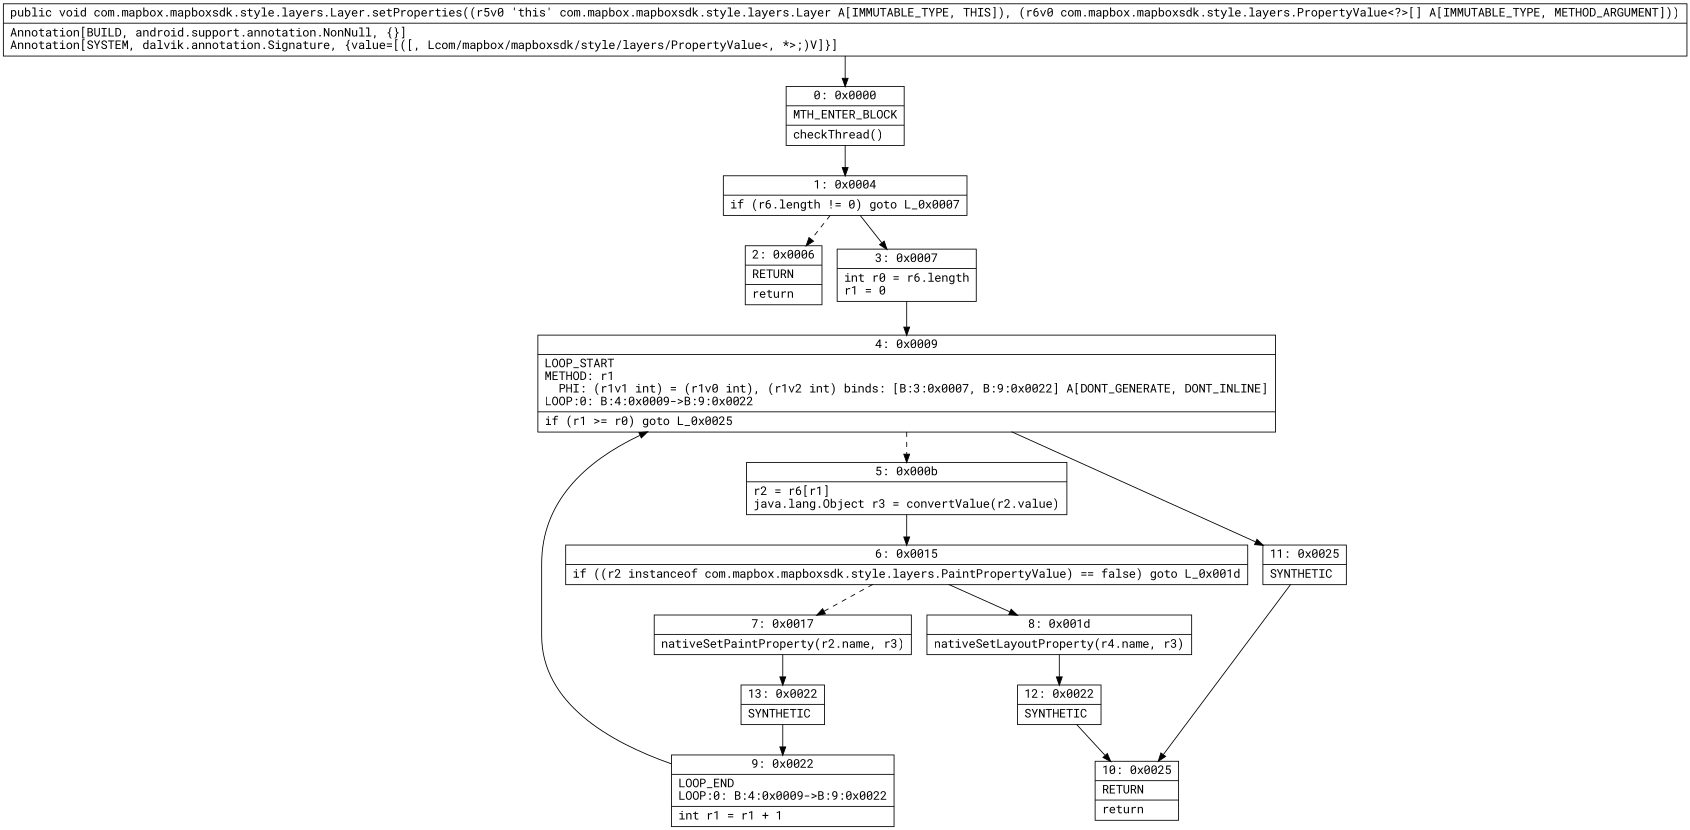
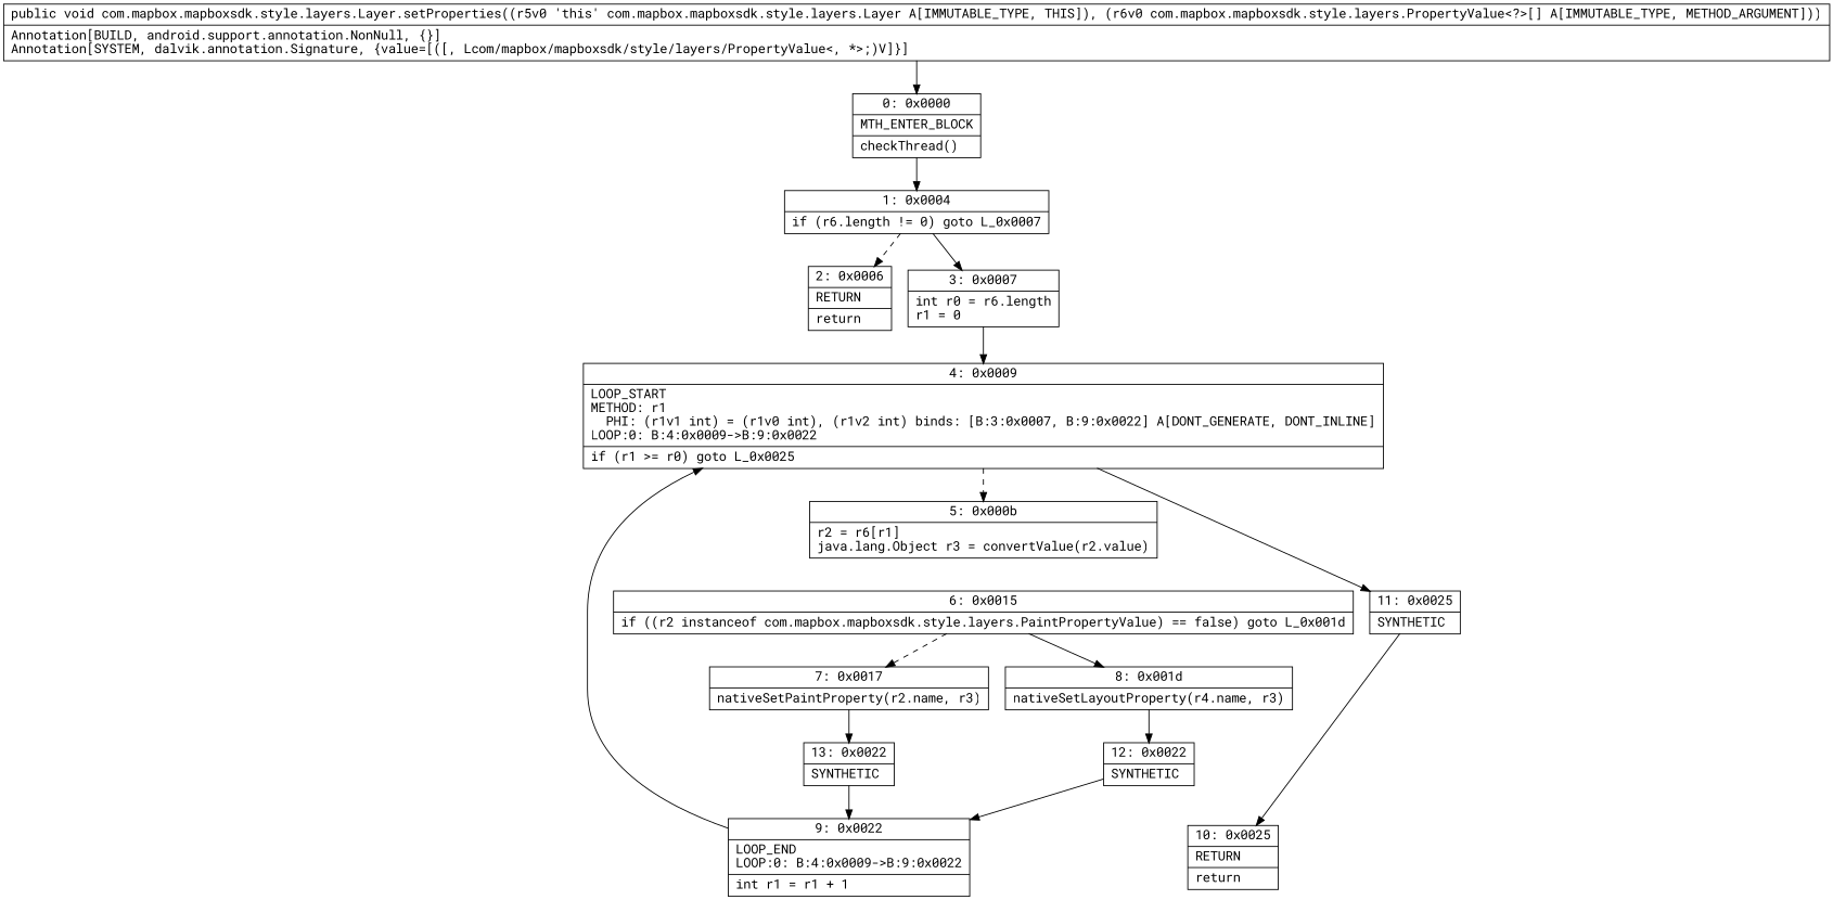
  digraph {
    fontname="Roboto Mono"
    node [fontname="Roboto Mono" shape=record]
    edge [fontname="Roboto Mono"]
    n1 [label="{0\:\ 0x0000|MTH_ENTER_BLOCK\l|checkThread()\l}"]
    n2 [label="{1\:\ 0x0004|if (r6.length != 0) goto L_0x0007\l}"]
    n3 [label="{2\:\ 0x0006|RETURN\l|return\l}"]
    n4 [label="{3\:\ 0x0007|int r0 = r6.length\lr1 = 0\l}"]
    n5 [label="{4\:\ 0x0009|LOOP_START\lMETHOD: r1 \l  PHI: (r1v1 int) = (r1v0 int), (r1v2 int) binds: [B:3:0x0007, B:9:0x0022] A[DONT_GENERATE, DONT_INLINE]\lLOOP:0: B:4:0x0009\-\>B:9:0x0022\l|if (r1 \>= r0) goto L_0x0025\l}"]
    n6 [label="{5\:\ 0x000b|r2 = r6[r1]\ljava.lang.Object r3 = convertValue(r2.value)\l}"]
    n7 [label="{11\:\ 0x0025|SYNTHETIC\l}"]
    n8 [label="{6\:\ 0x0015|if ((r2 instanceof com.mapbox.mapboxsdk.style.layers.PaintPropertyValue) == false) goto L_0x001d\l}"]
    n9 [label="{10\:\ 0x0025|RETURN\l|return\l}"]
    n10 [label="{7\:\ 0x0017|nativeSetPaintProperty(r2.name, r3)\l}"]
    n11 [label="{8\:\ 0x001d|nativeSetLayoutProperty(r4.name, r3)\l}"]
    n12 [label="{13\:\ 0x0022|SYNTHETIC\l}"]
    n13 [label="{12\:\ 0x0022|SYNTHETIC\l}"]
    n14 [label="{9\:\ 0x0022|LOOP_END\lLOOP:0: B:4:0x0009\-\>B:9:0x0022\l|int r1 = r1 + 1\l}"]
    n15 [label="{public void com.mapbox.mapboxsdk.style.layers.Layer.setProperties((r5v0 'this' com.mapbox.mapboxsdk.style.layers.Layer A[IMMUTABLE_TYPE, THIS]), (r6v0 com.mapbox.mapboxsdk.style.layers.PropertyValue\<?\>[] A[IMMUTABLE_TYPE, METHOD_ARGUMENT]))  | Annotation[BUILD, android.support.annotation.NonNull, \{\}]\lAnnotation[SYSTEM, dalvik.annotation.Signature, \{value=[([, Lcom\/mapbox\/mapboxsdk\/style\/layers\/PropertyValue\<, *\>;)V]\}]\l}"]
    n1 -> n2
    n2 -> n3 [style=dashed]
    n2 -> n4
    n4 -> n5
    n5 -> n6 [style=dashed]
    n5 -> n7
-   n6 -> n8
    n7 -> n9
    n8 -> n10 [style=dashed]
    n8 -> n11
    n10 -> n12
    n11 -> n13
    n12 -> n14
-   n13 -> n9
+   n13 -> n14
    n14 -> n5
    n15 -> n1
  }
